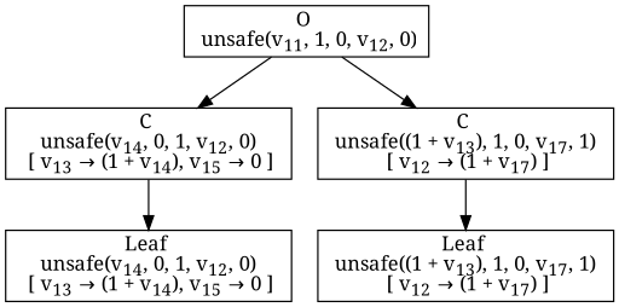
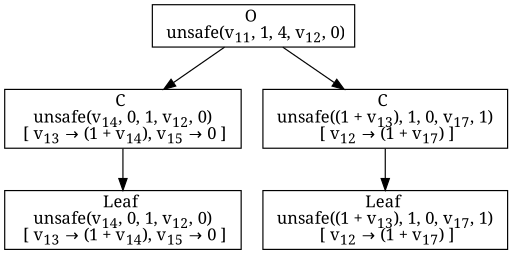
  digraph {
    rankdir=TB
    fontname="Noto Serif"
    node [fillcolor=white shape=box style=filled fontname="Noto Serif"]
    edge [fontname="Noto Serif"]
-   n1 [label=<O <BR/> unsafe(v<SUB>11</SUB>, 1, 0, v<SUB>12</SUB>, 0)>]
+   n1 [label=<O <BR/> unsafe(v<SUB>11</SUB>, 1, 4, v<SUB>12</SUB>, 0)>]
    n2 [label=<C <BR/> unsafe(v<SUB>14</SUB>, 0, 1, v<SUB>12</SUB>, 0) <BR/>  [ v<SUB>13</SUB> &rarr; (1 + v<SUB>14</SUB>), v<SUB>15</SUB> &rarr; 0 ] >]
    n3 [label=<C <BR/> unsafe((1 + v<SUB>13</SUB>), 1, 0, v<SUB>17</SUB>, 1) <BR/>  [ v<SUB>12</SUB> &rarr; (1 + v<SUB>17</SUB>) ] >]
    n4 [label=<Leaf <BR/> unsafe(v<SUB>14</SUB>, 0, 1, v<SUB>12</SUB>, 0) <BR/>  [ v<SUB>13</SUB> &rarr; (1 + v<SUB>14</SUB>), v<SUB>15</SUB> &rarr; 0 ] >]
    n5 [label=<Leaf <BR/> unsafe((1 + v<SUB>13</SUB>), 1, 0, v<SUB>17</SUB>, 1) <BR/>  [ v<SUB>12</SUB> &rarr; (1 + v<SUB>17</SUB>) ] >]
    n1 -> n2
    n1 -> n3
    n2 -> n4
    n3 -> n5
  }
